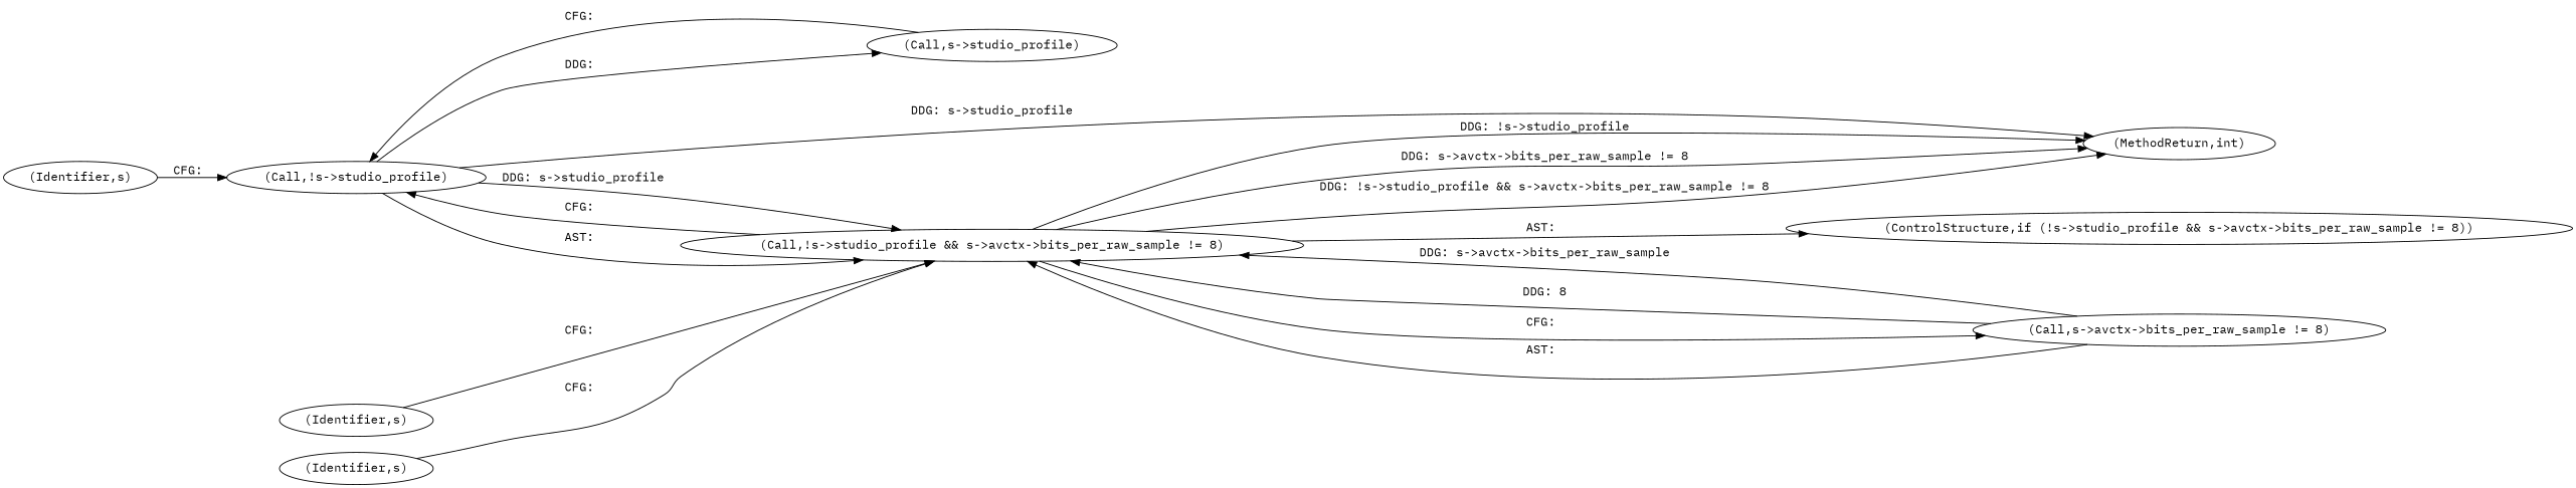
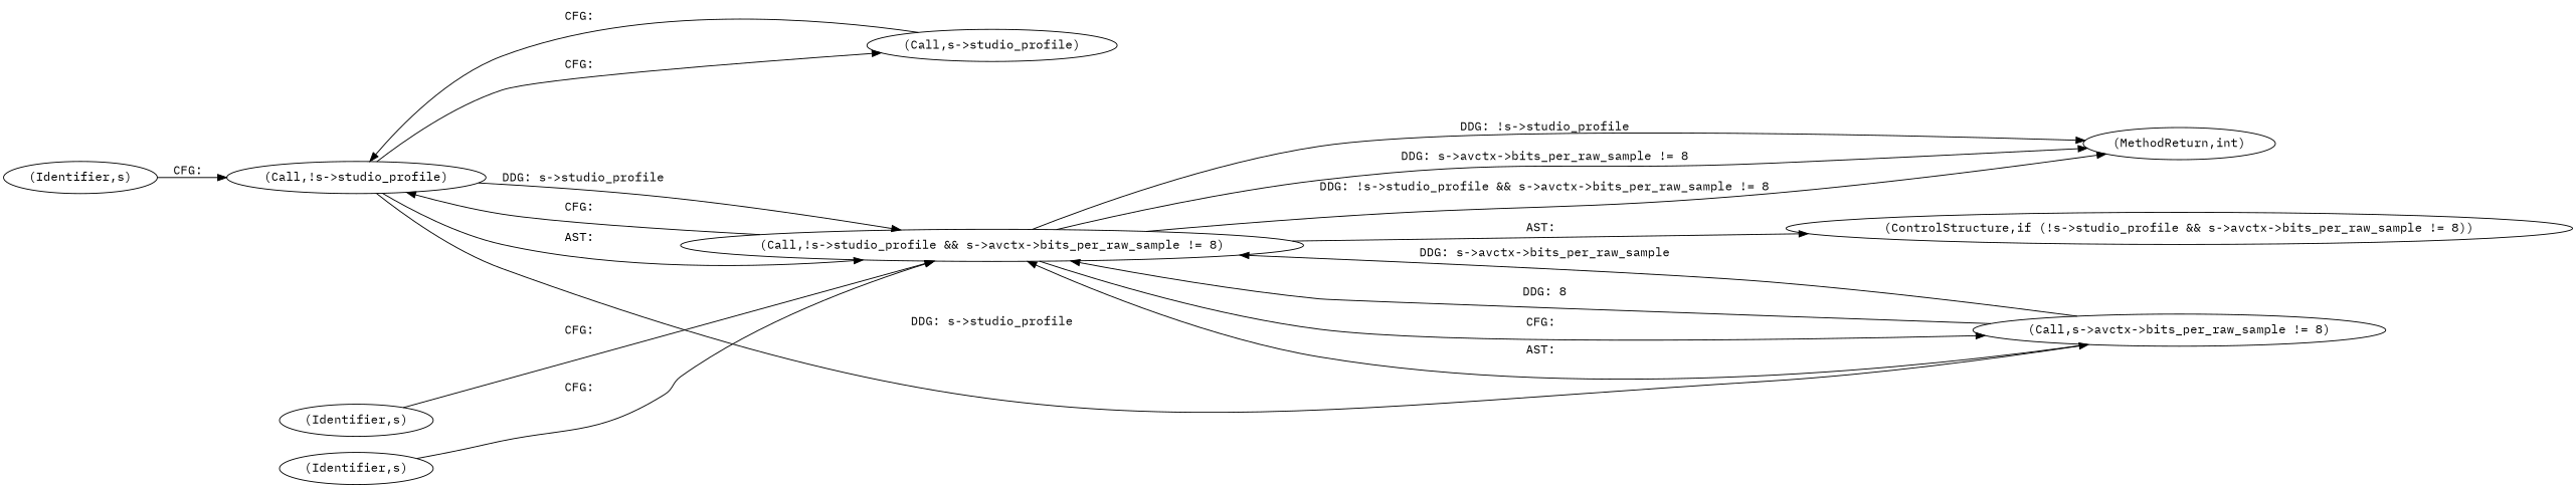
  digraph {
    fontname="IBM Plex Mono"
    rankdir=LR
    node [fontname="IBM Plex Mono"]
    edge [fontname="IBM Plex Mono"]
    n1 [label="(Call,!s->studio_profile)"]
    n2 [label="(Call,!s->studio_profile && s->avctx->bits_per_raw_sample != 8)"]
    n3 [label="(Call,s->studio_profile)"]
    n4 [label="(MethodReturn,int)"]
    n5 [label="(ControlStructure,if (!s->studio_profile && s->avctx->bits_per_raw_sample != 8))"]
    n6 [label="(Call,s->avctx->bits_per_raw_sample != 8)"]
    n7 [label="(Identifier,s)"]
    n8 [label="(Identifier,s)"]
    n9 [label="(Identifier,s)"]
    n1 -> n2 [label="AST: "]
    n1 -> n2 [label="DDG: s->studio_profile"]
-   n1 -> n3 [label="DDG: "]
-   n1 -> n4 [label="DDG: s->studio_profile"]
+   n1 -> n3 [label="CFG: "]
+   n1 -> n6 [label="DDG: s->studio_profile"]
    n2 -> n1 [label="CFG: "]
    n2 -> n4 [label="DDG: !s->studio_profile && s->avctx->bits_per_raw_sample != 8"]
    n2 -> n4 [label="DDG: !s->studio_profile"]
    n2 -> n4 [label="DDG: s->avctx->bits_per_raw_sample != 8"]
    n2 -> n5 [label="AST: "]
    n2 -> n6 [label="CFG: "]
    n3 -> n1 [label="CFG: "]
    n6 -> n2 [label="AST: "]
    n6 -> n2 [label="DDG: s->avctx->bits_per_raw_sample"]
    n6 -> n2 [label="DDG: 8"]
    n7 -> n2 [label="CFG: "]
    n8 -> n2 [label="CFG: "]
    n9 -> n1 [label="CFG: "]
  }
